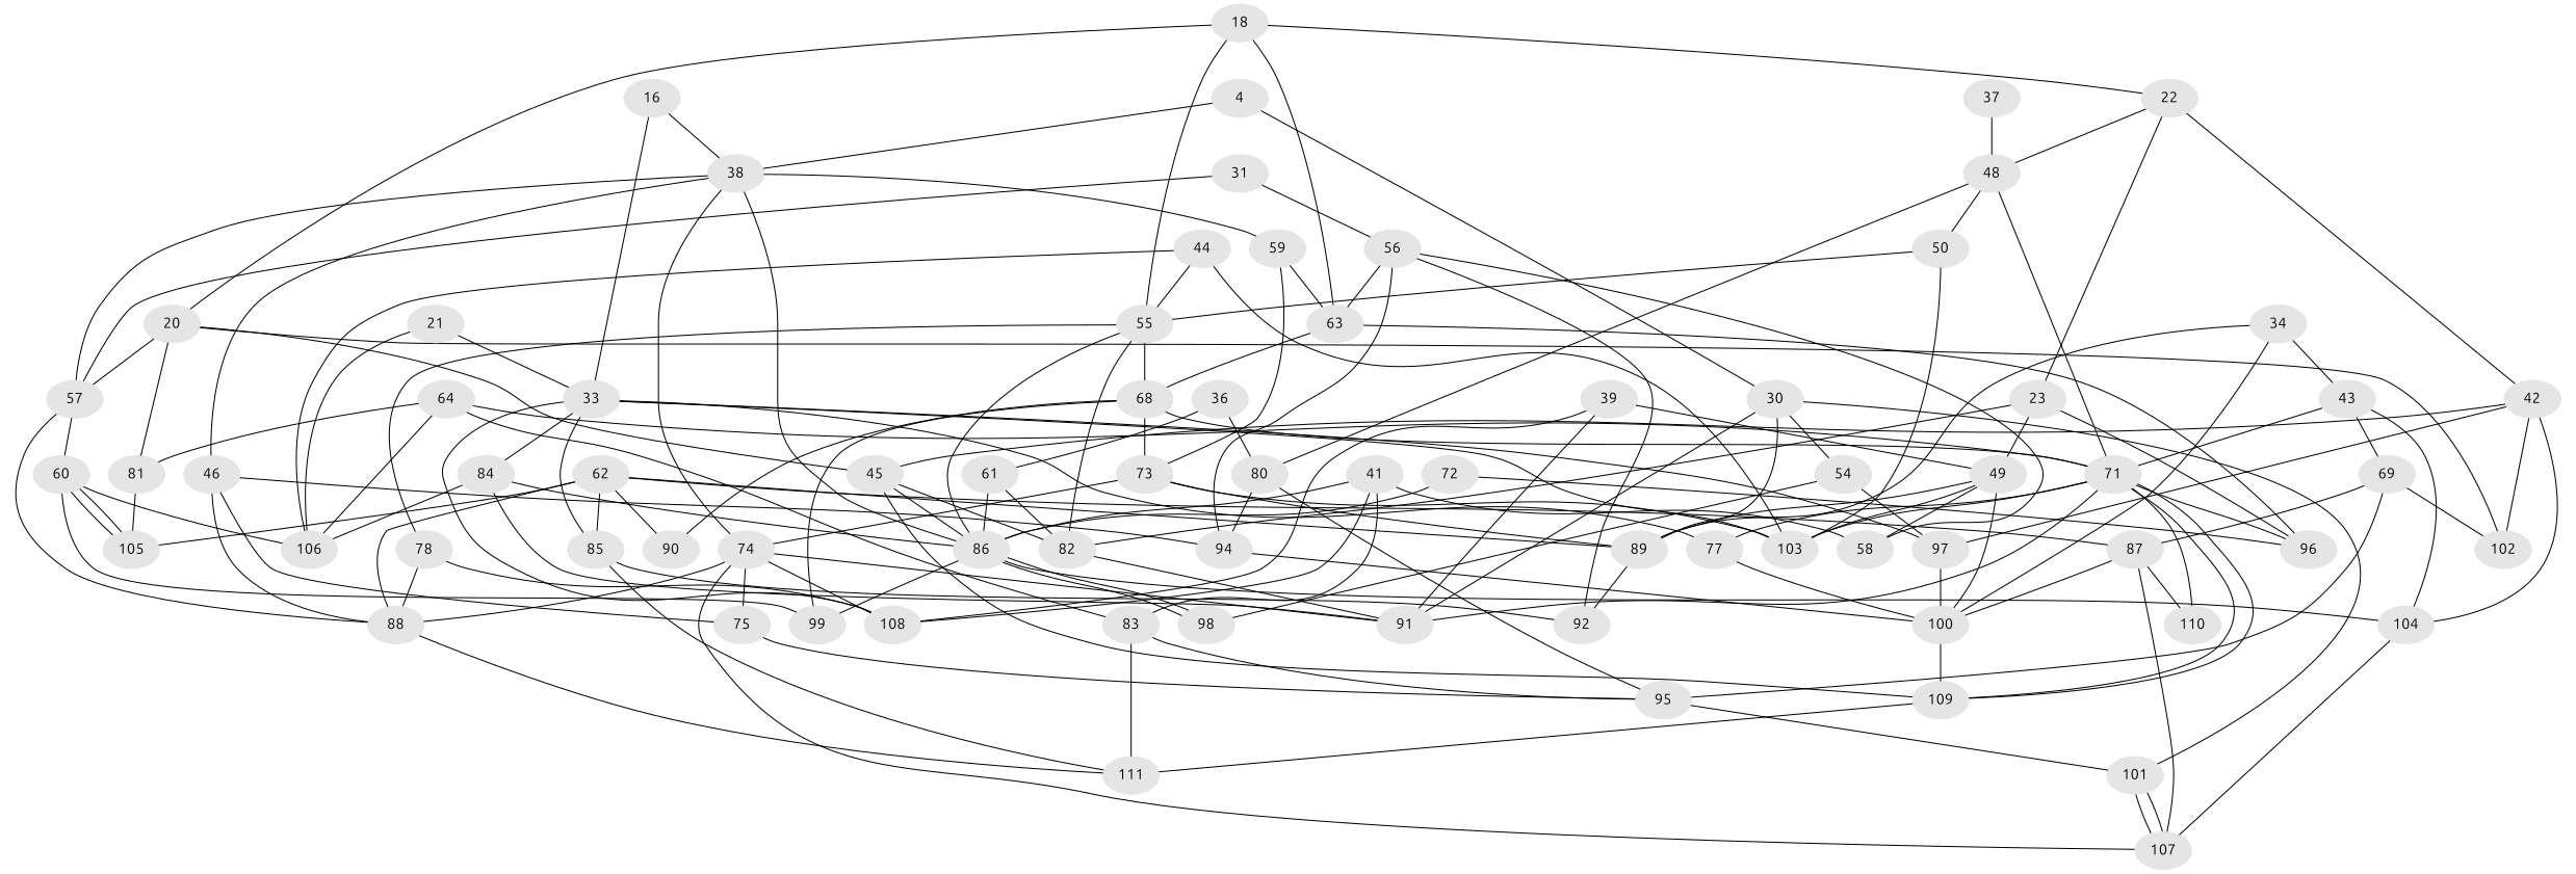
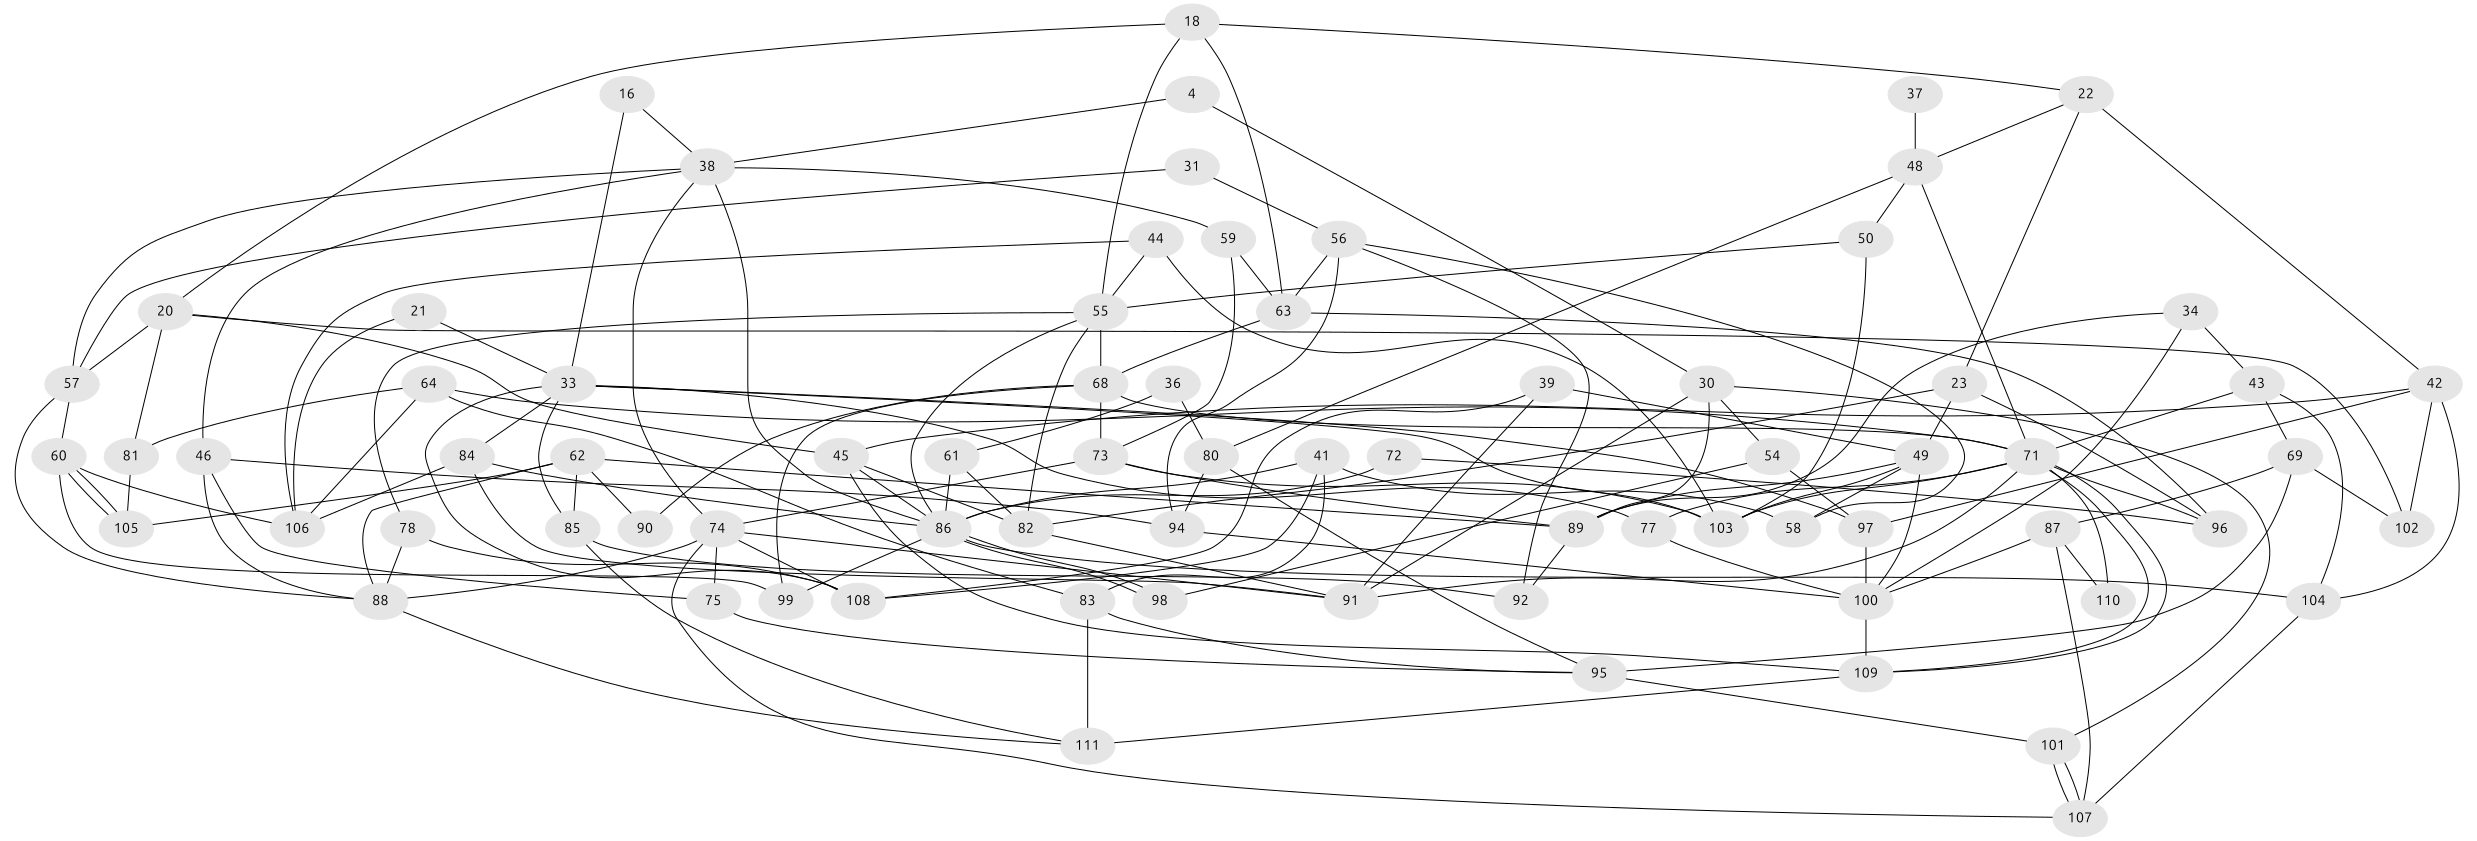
  graph {
    fontname=Ubuntu
    node [color=gray90 fontname=Ubuntu style=filled]
    edge [fontname=Ubuntu]
    4
    30
    38 [super="+35"]
    54
    89 [super="+8"]
    91 [super="+67"]
    101
    57
    46
    59
    74 [super="+15"]
    86 [super="+13+65"]
    33 [super="+19"]
    77
    84
    85
    97
    103 [super="+28+2"]
    108 [super="+9"]
    16
    18
    20
    22
    55 [super="+32"]
    63
    45
    81
    102
    23
    42
    48
    82 [super="+53"]
    68 [super="+5"]
    78
    96 [super="+52"]
    109
    88
    60
    105
    21
    106
    49 [super="+7+11"]
    104
    80
    71 [super="+14+70"]
    50 [super="+29"]
    100 [super="+26+47"]
    58
    98
    92
    107 [super="+93"]
    31
    56
    94 [super="+25"]
    111 [super="+79"]
    34
    43
    69 [super="+51"]
    36
    61
    95
    37
    75 [super="+40"]
    73 [super="+3"]
    99
    39
    41 [super="+24"]
    83
    87
    110
    44
    90
    62 [super="+1"]
    64
    72
    4 -- 30
    4 -- 38
    30 -- 54
    30 -- 89
    30 -- 91 [weight=2]
    30 -- 101
    38 -- 57
    38 -- 46
    38 -- 59 [weight=2]
    38 -- 74
    38 -- 86
    54 -- 97
    54 -- 98
    89 -- 92
    101 -- 107
    101 -- 107
    57 -- 88
    57 -- 60
    46 -- 88
    46 -- 94
    46 -- 75
    59 -- 63
    59 -- 73 [weight=2]
    74 -- 91
    74 -- 108
    74 -- 88
    74 -- 107
    74 -- 75 [weight=2]
    86 -- 104
    86 -- 98
    86 -- 98
    86 -- 99
    33 -- 77
    33 -- 84
    33 -- 85
    33 -- 97
    33 -- 103
    33 -- 108
    77 -- 100
    84 -- 91
    84 -- 86
    84 -- 106
    85 -- 92
    85 -- 111
    97 -- 100
    16 -- 38
    16 -- 33
    18 -- 20
    18 -- 22
    18 -- 55
    18 -- 63
    20 -- 57
    20 -- 45
    20 -- 81
    20 -- 102
    22 -- 23
    22 -- 42
    22 -- 48
    55 -- 86
    55 -- 82
    55 -- 68 [weight=2]
    55 -- 78
    63 -- 68 [weight=2]
    63 -- 96 [weight=2]
    45 -- 86 [weight=2]
    45 -- 82 [weight=2]
    45 -- 109
    81 -- 105
    23 -- 82
    23 -- 96
    23 -- 49 [weight=2]
    42 -- 97
    42 -- 45
    42 -- 102
    42 -- 104
    48 -- 80
    48 -- 71
    48 -- 50
    82 -- 91
    68 -- 71
    68 -- 73
    68 -- 99
    68 -- 90
    78 -- 108
    78 -- 88
    109 -- 111 [weight=2]
    88 -- 111
    60 -- 105
    60 -- 105
    60 -- 106
    60 -- 99
    21 -- 33
    21 -- 106
    49 -- 89
    49 -- 103 [weight=2]
    49 -- 100
    49 -- 58
    104 -- 107 [weight=2]
    80 -- 94
    80 -- 95
    71 -- 91
    71 -- 77 [weight=2]
    71 -- 103 [weight=2]
    71 -- 96
    71 -- 109
    71 -- 109
    71 -- 110
    50 -- 103 [weight=2]
    50 -- 55
    100 -- 109 [weight=2]
    31 -- 57
    31 -- 56
    56 -- 63
    56 -- 58
    56 -- 92
    56 -- 94
    94 -- 100
    34 -- 89
    34 -- 100
    34 -- 43
    43 -- 104
    43 -- 71
    43 -- 69
    69 -- 102
    69 -- 95 [weight=2]
    69 -- 87
    36 -- 80
    36 -- 61
    61 -- 86
    61 -- 82
    95 -- 101
    37 -- 48
    75 -- 95
    73 -- 89
    73 -- 74
    73 -- 103
    39 -- 91
    39 -- 108
    39 -- 49
    41 -- 86
    41 -- 108
    41 -- 58
    41 -- 83
    83 -- 111
    83 -- 95
    87 -- 100
    87 -- 107
    87 -- 110
    44 -- 103
    44 -- 55
    44 -- 106
    62 -- 89
    62 -- 85
    62 -- 88
    62 -- 105
-   62 -- 87
    62 -- 90
    64 -- 81
    64 -- 106
    64 -- 71
    64 -- 83
    72 -- 86
    72 -- 96
  }
